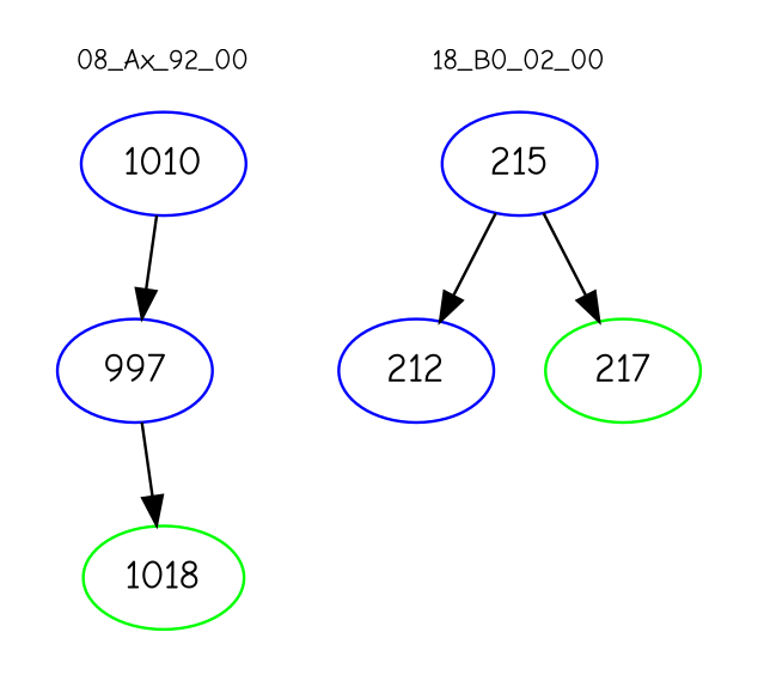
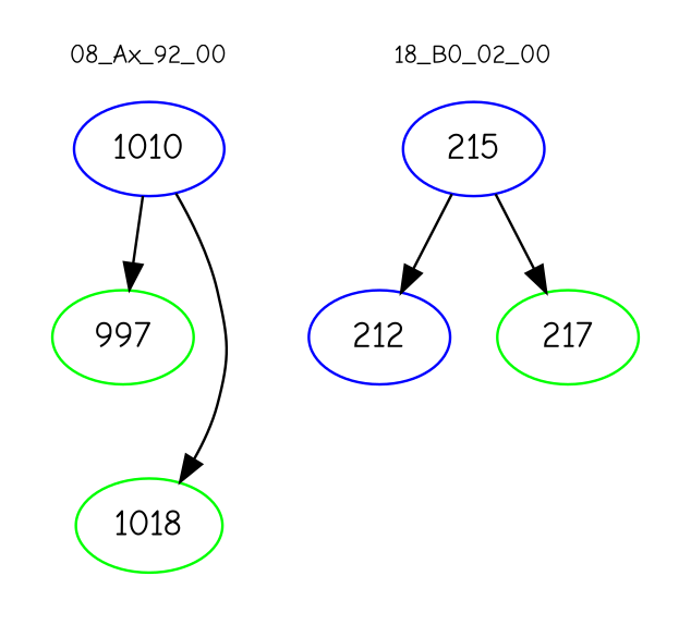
  digraph {
    fontname="Comic Neue"
    node [color=blue fontname="Comic Neue"]
    edge [color=black fontname="Comic Neue"]
    n1 [label=1010]
-   n2 [label=997]
+   n2 [color=green label=997]
    n3 [color=green label=1018]
    n4 [label=215]
    n5 [label=212]
    n6 [color=green label=217]
    subgraph cluster_1 {
      color=white
      fontsize=10
      label="08_Ax_92_00"
      n1
      n2
      n3
    }
    subgraph cluster_2 {
      color=white
      fontsize=10
      label="18_B0_02_00"
      n4
      n5
      n6
    }
    n1 -> n2
-   n2 -> n3
+   n1 -> n3
    n4 -> n5
    n4 -> n6
  }
